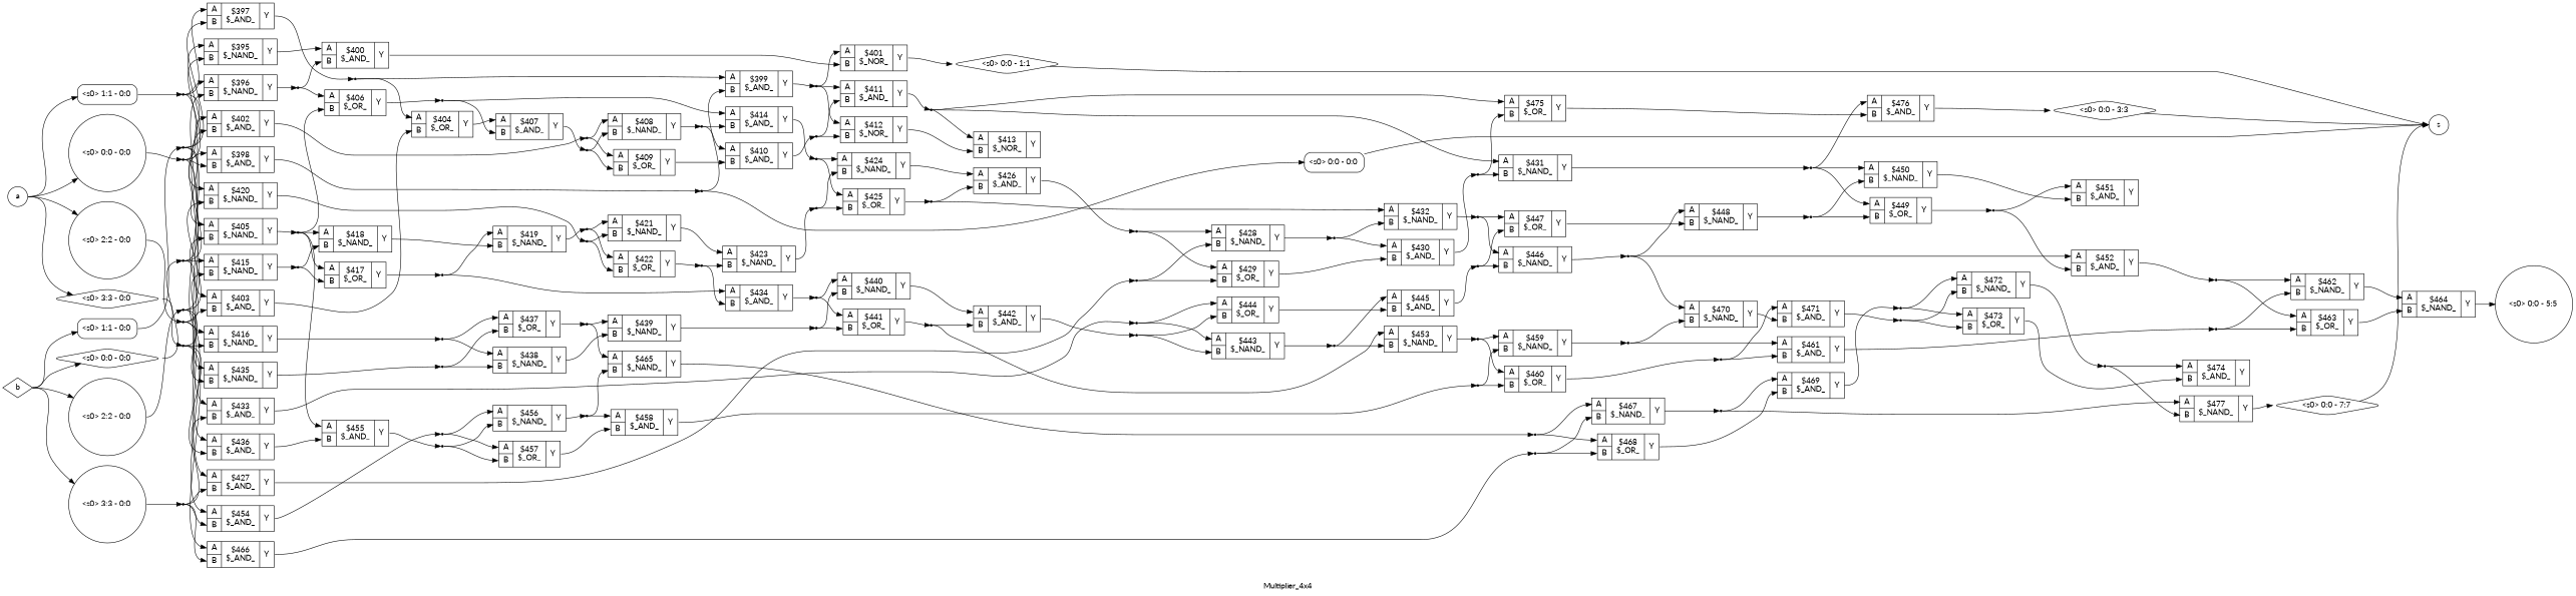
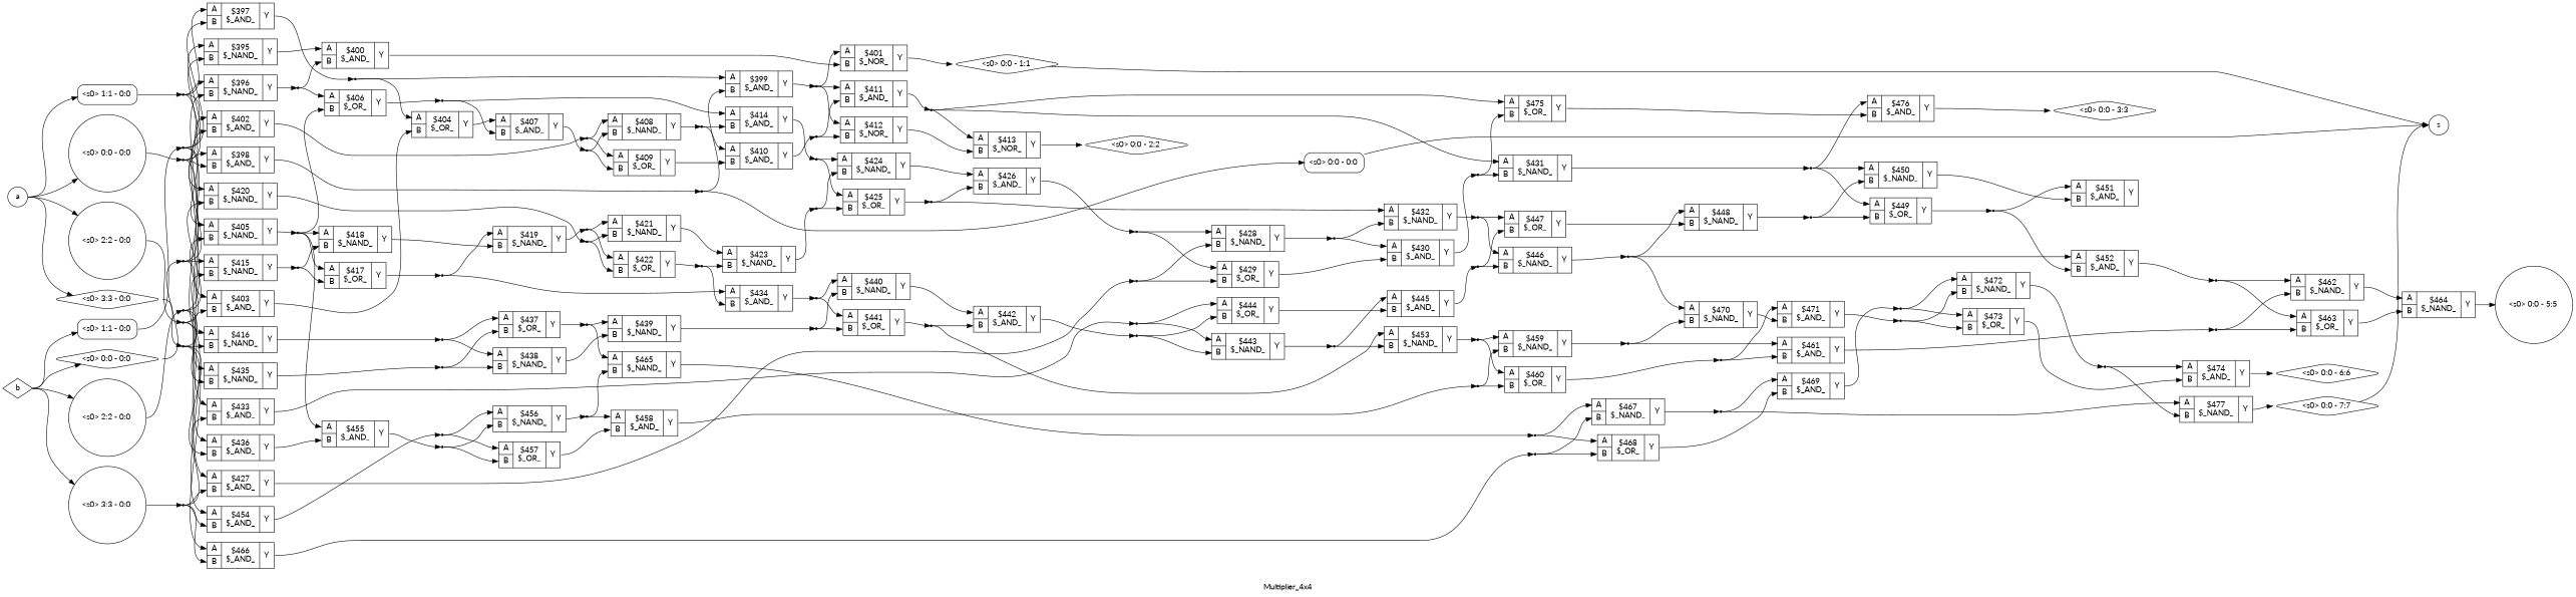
  digraph {
    fontname=Lato
    label=Multiplier_4x4
    rankdir=LR
    remincross=true
    node [fontname=Lato shape=record]
    edge [color=black fontcolor=black fontname=Lato headport="p155:w" tailport=e]
    n152 [color=black fontcolor=black label=a shape=circle]
    x0 [color=black fontcolor=black label="<s0> 1:1 - 0:0 " shape=box style=rounded]
    x3 [color=black fontcolor=black label="<s0> 0:0 - 0:0 " shape=circle style=rounded]
    x5 [color=black fontcolor=black label="<s0> 2:2 - 0:0 " shape=circle style=rounded]
    x8 [color=black fontcolor=black label="<s0> 3:3 - 0:0 " shape=diamond style=rounded]
    n62 [shape=point]
    n61 [shape=point]
    n63 [shape=point]
    n64 [shape=point]
    n153 [color=black fontcolor=black label=b shape=diamond]
    x1 [color=black fontcolor=black label="<s0> 0:0 - 0:0 " shape=diamond style=rounded]
    x2 [color=black fontcolor=black label="<s0> 1:1 - 0:0 " shape=box style=rounded]
    x6 [color=black fontcolor=black label="<s0> 2:2 - 0:0 " shape=circle style=rounded]
    x9 [color=black fontcolor=black label="<s0> 3:3 - 0:0 " shape=circle style=rounded]
    n65 [shape=point]
    n66 [shape=point]
    n67 [shape=point]
    n68 [shape=point]
    n154 [color=black fontcolor=black label=s shape=circle]
    c158 [label="{{<p155> A|<p156> B}|$395\n$_NAND_|{<p157> Y}}"]
    c163 [label="{{<p155> A|<p156> B}|$400\n$_AND_|{<p157> Y}}"]
    c164 [label="{{<p155> A|<p156> B}|$401\n$_NOR_|{<p157> Y}}"]
    c159 [label="{{<p155> A|<p156> B}|$396\n$_NAND_|{<p157> Y}}"]
    n70 [shape=point]
    c169 [label="{{<p155> A|<p156> B}|$406\n$_OR_|{<p157> Y}}"]
    c160 [label="{{<p155> A|<p156> B}|$397\n$_AND_|{<p157> Y}}"]
    n71 [shape=point]
    c162 [label="{{<p155> A|<p156> B}|$399\n$_AND_|{<p157> Y}}"]
    c167 [label="{{<p155> A|<p156> B}|$404\n$_OR_|{<p157> Y}}"]
    c161 [label="{{<p155> A|<p156> B}|$398\n$_AND_|{<p157> Y}}"]
    n144 [shape=point]
    x15 [color=black fontcolor=black label="<s0> 0:0 - 0:0 " shape=box style=rounded]
    n72 [shape=point]
    c174 [label="{{<p155> A|<p156> B}|$411\n$_AND_|{<p157> Y}}"]
    c175 [label="{{<p155> A|<p156> B}|$412\n$_NOR_|{<p157> Y}}"]
    x4 [color=black fontcolor=black label="<s0> 0:0 - 1:1 " shape=diamond style=rounded]
    c165 [label="{{<p155> A|<p156> B}|$402\n$_AND_|{<p157> Y}}"]
    n74 [shape=point]
    c171 [label="{{<p155> A|<p156> B}|$408\n$_NAND_|{<p157> Y}}"]
    c172 [label="{{<p155> A|<p156> B}|$409\n$_OR_|{<p157> Y}}"]
    c166 [label="{{<p155> A|<p156> B}|$403\n$_AND_|{<p157> Y}}"]
    c170 [label="{{<p155> A|<p156> B}|$407\n$_AND_|{<p157> Y}}"]
    n79 [shape=point]
    c168 [label="{{<p155> A|<p156> B}|$405\n$_NAND_|{<p157> Y}}"]
    n77 [shape=point]
    c180 [label="{{<p155> A|<p156> B}|$417\n$_OR_|{<p157> Y}}"]
    c181 [label="{{<p155> A|<p156> B}|$418\n$_NAND_|{<p157> Y}}"]
    c218 [label="{{<p155> A|<p156> B}|$455\n$_AND_|{<p157> Y}}"]
    n78 [shape=point]
    c177 [label="{{<p155> A|<p156> B}|$414\n$_AND_|{<p157> Y}}"]
    n80 [shape=point]
    c173 [label="{{<p155> A|<p156> B}|$410\n$_AND_|{<p157> Y}}"]
    n82 [shape=point]
    n83 [shape=point]
    c176 [label="{{<p155> A|<p156> B}|$413\n$_NOR_|{<p157> Y}}"]
    c194 [label="{{<p155> A|<p156> B}|$431\n$_NAND_|{<p157> Y}}"]
    c238 [label="{{<p155> A|<p156> B}|$475\n$_OR_|{<p157> Y}}"]
+   x7 [color=black fontcolor=black label="<s0> 0:0 - 2:2 " shape=diamond style=rounded]
    n85 [shape=point]
    c187 [label="{{<p155> A|<p156> B}|$424\n$_NAND_|{<p157> Y}}"]
    c188 [label="{{<p155> A|<p156> B}|$425\n$_OR_|{<p157> Y}}"]
    c178 [label="{{<p155> A|<p156> B}|$415\n$_NAND_|{<p157> Y}}"]
    n86 [shape=point]
    c179 [label="{{<p155> A|<p156> B}|$416\n$_NAND_|{<p157> Y}}"]
    n87 [shape=point]
    c200 [label="{{<p155> A|<p156> B}|$437\n$_OR_|{<p157> Y}}"]
    c201 [label="{{<p155> A|<p156> B}|$438\n$_NAND_|{<p157> Y}}"]
    n88 [shape=point]
    c182 [label="{{<p155> A|<p156> B}|$419\n$_NAND_|{<p157> Y}}"]
    c197 [label="{{<p155> A|<p156> B}|$434\n$_AND_|{<p157> Y}}"]
    n90 [shape=point]
    c184 [label="{{<p155> A|<p156> B}|$421\n$_NAND_|{<p157> Y}}"]
    c185 [label="{{<p155> A|<p156> B}|$422\n$_OR_|{<p157> Y}}"]
    c183 [label="{{<p155> A|<p156> B}|$420\n$_NAND_|{<p157> Y}}"]
    n91 [shape=point]
    c186 [label="{{<p155> A|<p156> B}|$423\n$_NAND_|{<p157> Y}}"]
    n94 [shape=point]
    n93 [shape=point]
    c189 [label="{{<p155> A|<p156> B}|$426\n$_AND_|{<p157> Y}}"]
    n97 [shape=point]
    n96 [shape=point]
    c195 [label="{{<p155> A|<p156> B}|$432\n$_NAND_|{<p157> Y}}"]
    c191 [label="{{<p155> A|<p156> B}|$428\n$_NAND_|{<p157> Y}}"]
    c192 [label="{{<p155> A|<p156> B}|$429\n$_OR_|{<p157> Y}}"]
    c190 [label="{{<p155> A|<p156> B}|$427\n$_AND_|{<p157> Y}}"]
    n98 [shape=point]
    n99 [shape=point]
    c193 [label="{{<p155> A|<p156> B}|$430\n$_AND_|{<p157> Y}}"]
    n101 [shape=point]
    n102 [shape=point]
    c212 [label="{{<p155> A|<p156> B}|$449\n$_OR_|{<p157> Y}}"]
    c213 [label="{{<p155> A|<p156> B}|$450\n$_NAND_|{<p157> Y}}"]
    c239 [label="{{<p155> A|<p156> B}|$476\n$_AND_|{<p157> Y}}"]
    n103 [shape=point]
    c209 [label="{{<p155> A|<p156> B}|$446\n$_NAND_|{<p157> Y}}"]
    c210 [label="{{<p155> A|<p156> B}|$447\n$_OR_|{<p157> Y}}"]
    c196 [label="{{<p155> A|<p156> B}|$433\n$_AND_|{<p157> Y}}"]
    n104 [shape=point]
    c206 [label="{{<p155> A|<p156> B}|$443\n$_NAND_|{<p157> Y}}"]
    c207 [label="{{<p155> A|<p156> B}|$444\n$_OR_|{<p157> Y}}"]
    n105 [shape=point]
    c203 [label="{{<p155> A|<p156> B}|$440\n$_NAND_|{<p157> Y}}"]
    c204 [label="{{<p155> A|<p156> B}|$441\n$_OR_|{<p157> Y}}"]
    c198 [label="{{<p155> A|<p156> B}|$435\n$_NAND_|{<p157> Y}}"]
    n106 [shape=point]
    c199 [label="{{<p155> A|<p156> B}|$436\n$_AND_|{<p157> Y}}"]
    n125 [shape=point]
    n108 [shape=point]
    c202 [label="{{<p155> A|<p156> B}|$439\n$_NAND_|{<p157> Y}}"]
    c228 [label="{{<p155> A|<p156> B}|$465\n$_NAND_|{<p157> Y}}"]
    n110 [shape=point]
    c205 [label="{{<p155> A|<p156> B}|$442\n$_AND_|{<p157> Y}}"]
    n113 [shape=point]
    n112 [shape=point]
    c216 [label="{{<p155> A|<p156> B}|$453\n$_NAND_|{<p157> Y}}"]
    n114 [shape=point]
    c208 [label="{{<p155> A|<p156> B}|$445\n$_AND_|{<p157> Y}}"]
    n116 [shape=point]
    n117 [shape=point]
    c211 [label="{{<p155> A|<p156> B}|$448\n$_NAND_|{<p157> Y}}"]
    c215 [label="{{<p155> A|<p156> B}|$452\n$_AND_|{<p157> Y}}"]
    c233 [label="{{<p155> A|<p156> B}|$470\n$_NAND_|{<p157> Y}}"]
    n119 [shape=point]
    n120 [shape=point]
    c214 [label="{{<p155> A|<p156> B}|$451\n$_AND_|{<p157> Y}}"]
    n122 [shape=point]
    c225 [label="{{<p155> A|<p156> B}|$462\n$_NAND_|{<p157> Y}}"]
    c226 [label="{{<p155> A|<p156> B}|$463\n$_OR_|{<p157> Y}}"]
    n123 [shape=point]
    c222 [label="{{<p155> A|<p156> B}|$459\n$_NAND_|{<p157> Y}}"]
    c223 [label="{{<p155> A|<p156> B}|$460\n$_OR_|{<p157> Y}}"]
    c217 [label="{{<p155> A|<p156> B}|$454\n$_AND_|{<p157> Y}}"]
    n124 [shape=point]
    c219 [label="{{<p155> A|<p156> B}|$456\n$_NAND_|{<p157> Y}}"]
    c220 [label="{{<p155> A|<p156> B}|$457\n$_OR_|{<p157> Y}}"]
    n126 [shape=point]
    c221 [label="{{<p155> A|<p156> B}|$458\n$_AND_|{<p157> Y}}"]
    n128 [shape=point]
    n129 [shape=point]
    c224 [label="{{<p155> A|<p156> B}|$461\n$_AND_|{<p157> Y}}"]
    n130 [shape=point]
    c234 [label="{{<p155> A|<p156> B}|$471\n$_AND_|{<p157> Y}}"]
    n131 [shape=point]
    c227 [label="{{<p155> A|<p156> B}|$464\n$_NAND_|{<p157> Y}}"]
    x11 [color=black fontcolor=black label="<s0> 0:0 - 5:5 " shape=circle style=rounded]
    n134 [shape=point]
    c230 [label="{{<p155> A|<p156> B}|$467\n$_NAND_|{<p157> Y}}"]
    c231 [label="{{<p155> A|<p156> B}|$468\n$_OR_|{<p157> Y}}"]
    c229 [label="{{<p155> A|<p156> B}|$466\n$_AND_|{<p157> Y}}"]
    n135 [shape=point]
    n136 [shape=point]
    c232 [label="{{<p155> A|<p156> B}|$469\n$_AND_|{<p157> Y}}"]
    c240 [label="{{<p155> A|<p156> B}|$477\n$_NAND_|{<p157> Y}}"]
    n138 [shape=point]
    c235 [label="{{<p155> A|<p156> B}|$472\n$_NAND_|{<p157> Y}}"]
    c236 [label="{{<p155> A|<p156> B}|$473\n$_OR_|{<p157> Y}}"]
    n140 [shape=point]
    n141 [shape=point]
    c237 [label="{{<p155> A|<p156> B}|$474\n$_AND_|{<p157> Y}}"]
+   x12 [color=black fontcolor=black label="<s0> 0:0 - 6:6 " shape=diamond style=rounded]
    x13 [color=black fontcolor=black label="<s0> 0:0 - 3:3 " shape=diamond style=rounded]
    x14 [color=black fontcolor=black label="<s0> 0:0 - 7:7 " shape=diamond style=rounded]
    n152 -> x0 [headport="s0:w"]
    n152 -> x3 [headport="s0:w"]
    n152 -> x5 [headport="s0:w"]
    n152 -> x8 [headport="s0:w"]
    x0 -> n62 [headport=w]
    x3 -> n61 [headport=w]
    x5 -> n63 [headport=w]
    x8 -> n64 [headport=w]
    n62 -> c159
    n62 -> c160
    n62 -> c183
    n62 -> c196
    n61 -> c158 [headport="p156:w"]
    n61 -> c161 [headport="p156:w"]
    n61 -> c165
    n61 -> c190
    n63 -> c166 [headport="p156:w"]
    n63 -> c168 [headport="p156:w"]
    n63 -> c198
    n63 -> c217
    n64 -> c178 [headport="p156:w"]
    n64 -> c179 [headport="p156:w"]
    n64 -> c199 [headport="p156:w"]
    n64 -> c229
    n153 -> x1 [headport="s0:w"]
    n153 -> x2 [headport="s0:w"]
    n153 -> x6 [headport="s0:w"]
    n153 -> x9 [headport="s0:w"]
    x1 -> n65 [headport=w]
    x2 -> n66 [headport=w]
    x6 -> n67 [headport=w]
    x9 -> n68 [headport=w]
    n65 -> c159 [headport="p156:w"]
    n65 -> c161
    n65 -> c166
    n65 -> c178
    n66 -> c158
    n66 -> c160 [headport="p156:w"]
    n66 -> c168
    n66 -> c179
    n67 -> c165 [headport="p156:w"]
    n67 -> c183 [headport="p156:w"]
    n67 -> c198 [headport="p156:w"]
    n67 -> c199
    n68 -> c190 [headport="p156:w"]
    n68 -> c196 [headport="p156:w"]
    n68 -> c217 [headport="p156:w"]
    n68 -> c229 [headport="p156:w"]
    c158 -> c163 [tailport="p157:e"]
    c163 -> c164 [headport="p156:w" tailport="p157:e"]
    c164 -> x4 [headport=w tailport="p157:e"]
    c159 -> n70 [headport=w tailport="p157:e"]
    n70 -> c163 [headport="p156:w"]
    n70 -> c169
    c169 -> n78 [headport=w tailport="p157:e"]
    c160 -> n71 [headport=w tailport="p157:e"]
    n71 -> c162
    n71 -> c167
    c162 -> n72 [headport=w tailport="p157:e"]
    c167 -> c170 [tailport="p157:e"]
    c161 -> n144 [headport=w tailport="p157:e"]
    n144 -> c162 [headport="p156:w"]
    n144 -> x15 [headport=w]
    x15 -> n154 [headport=w tailport="s0:e"]
    n72 -> c164
    n72 -> c174
    n72 -> c175
    c174 -> n83 [headport=w tailport="p157:e"]
    c175 -> c176 [headport="p156:w" tailport="p157:e"]
    x4 -> n154 [headport=w tailport="s0:e"]
    c165 -> n74 [headport=w tailport="p157:e"]
    n74 -> c171
    n74 -> c172
    c171 -> n80 [headport=w tailport="p157:e"]
    c172 -> c173 [headport="p156:w" tailport="p157:e"]
    c166 -> c167 [headport="p156:w" tailport="p157:e"]
    c170 -> n79 [headport=w tailport="p157:e"]
    n79 -> c171 [headport="p156:w"]
    n79 -> c172 [headport="p156:w"]
    c168 -> n77 [headport=w tailport="p157:e"]
    n77 -> c169 [headport="p156:w"]
    n77 -> c180
    n77 -> c181
    n77 -> c218
    c180 -> n88 [headport=w tailport="p157:e"]
    c181 -> c182 [headport="p156:w" tailport="p157:e"]
    c218 -> n125 [headport=w tailport="p157:e"]
    n78 -> c170 [headport="p156:w"]
    n78 -> c177
    c177 -> n85 [headport=w tailport="p157:e"]
    n80 -> c177 [headport="p156:w"]
    n80 -> c173
    c173 -> n82 [headport=w tailport="p157:e"]
    n82 -> c174 [headport="p156:w"]
    n82 -> c175 [headport="p156:w"]
    n83 -> c176
    n83 -> c194
    n83 -> c238
+   c176 -> x7 [headport=w tailport="p157:e"]
    c194 -> n102 [headport=w tailport="p157:e"]
    c238 -> c239 [headport="p156:w" tailport="p157:e"]
    n85 -> c187
    n85 -> c188
    c187 -> c189 [tailport="p157:e"]
    c188 -> n96 [headport=w tailport="p157:e"]
    c178 -> n86 [headport=w tailport="p157:e"]
    n86 -> c180 [headport="p156:w"]
    n86 -> c181 [headport="p156:w"]
    c179 -> n87 [headport=w tailport="p157:e"]
    n87 -> c200
    n87 -> c201
    c200 -> n108 [headport=w tailport="p157:e"]
    c201 -> c202 [headport="p156:w" tailport="p157:e"]
    n88 -> c182
    n88 -> c197
    c182 -> n90 [headport=w tailport="p157:e"]
    c197 -> n105 [headport=w tailport="p157:e"]
    n90 -> c184
    n90 -> c185
    c184 -> c186 [tailport="p157:e"]
    c185 -> n93 [headport=w tailport="p157:e"]
    c183 -> n91 [headport=w tailport="p157:e"]
    n91 -> c184 [headport="p156:w"]
    n91 -> c185 [headport="p156:w"]
    c186 -> n94 [headport=w tailport="p157:e"]
    n94 -> c187 [headport="p156:w"]
    n94 -> c188 [headport="p156:w"]
    n93 -> c197 [headport="p156:w"]
    n93 -> c186 [headport="p156:w"]
    c189 -> n97 [headport=w tailport="p157:e"]
    n97 -> c191
    n97 -> c192
    n96 -> c189 [headport="p156:w"]
    n96 -> c195
    c195 -> n103 [headport=w tailport="p157:e"]
    c191 -> n99 [headport=w tailport="p157:e"]
    c192 -> c193 [headport="p156:w" tailport="p157:e"]
    c190 -> n98 [headport=w tailport="p157:e"]
    n98 -> c191 [headport="p156:w"]
    n98 -> c192 [headport="p156:w"]
    n99 -> c195 [headport="p156:w"]
    n99 -> c193
    c193 -> n101 [headport=w tailport="p157:e"]
    n101 -> c194 [headport="p156:w"]
    n101 -> c238 [headport="p156:w"]
    n102 -> c212
    n102 -> c213
    n102 -> c239
    c212 -> n120 [headport=w tailport="p157:e"]
    c213 -> c214 [headport="p156:w" tailport="p157:e"]
    c239 -> x13 [headport=w tailport="p157:e"]
    n103 -> c209
    n103 -> c210
    c209 -> n117 [headport=w tailport="p157:e"]
    c210 -> c211 [headport="p156:w" tailport="p157:e"]
    c196 -> n104 [headport=w tailport="p157:e"]
    n104 -> c206
    n104 -> c207
    c206 -> n114 [headport=w tailport="p157:e"]
    c207 -> c208 [headport="p156:w" tailport="p157:e"]
    n105 -> c203
    n105 -> c204
    c203 -> c205 [tailport="p157:e"]
    c204 -> n112 [headport=w tailport="p157:e"]
    c198 -> n106 [headport=w tailport="p157:e"]
    n106 -> c200 [headport="p156:w"]
    n106 -> c201 [headport="p156:w"]
    c199 -> c218 [headport="p156:w" tailport="p157:e"]
    n125 -> c219 [headport="p156:w"]
    n125 -> c220 [headport="p156:w"]
    n108 -> c202
    n108 -> c228
    c202 -> n110 [headport=w tailport="p157:e"]
    c228 -> n134 [headport=w tailport="p157:e"]
    n110 -> c203 [headport="p156:w"]
    n110 -> c204 [headport="p156:w"]
    c205 -> n113 [headport=w tailport="p157:e"]
    n113 -> c206 [headport="p156:w"]
    n113 -> c207 [headport="p156:w"]
    n112 -> c205 [headport="p156:w"]
    n112 -> c216
    c216 -> n123 [headport=w tailport="p157:e"]
    n114 -> c216 [headport="p156:w"]
    n114 -> c208
    c208 -> n116 [headport=w tailport="p157:e"]
    n116 -> c209 [headport="p156:w"]
    n116 -> c210 [headport="p156:w"]
    n117 -> c211
    n117 -> c215
    n117 -> c233
    c211 -> n119 [headport=w tailport="p157:e"]
    c215 -> n122 [headport=w tailport="p157:e"]
    c233 -> c234 [headport="p156:w" tailport="p157:e"]
    n119 -> c212 [headport="p156:w"]
    n119 -> c213 [headport="p156:w"]
    n120 -> c215 [headport="p156:w"]
    n120 -> c214
    n122 -> c225
    n122 -> c226
    c225 -> c227 [tailport="p157:e"]
    c226 -> c227 [headport="p156:w" tailport="p157:e"]
    n123 -> c222
    n123 -> c223
    c222 -> n129 [headport=w tailport="p157:e"]
    c223 -> n130 [headport=w tailport="p157:e"]
    c217 -> n124 [headport=w tailport="p157:e"]
    n124 -> c219
    n124 -> c220
    c219 -> n126 [headport=w tailport="p157:e"]
    c220 -> c221 [headport="p156:w" tailport="p157:e"]
    n126 -> c228 [headport="p156:w"]
    n126 -> c221
    c221 -> n128 [headport=w tailport="p157:e"]
    n128 -> c222 [headport="p156:w"]
    n128 -> c223 [headport="p156:w"]
    n129 -> c233 [headport="p156:w"]
    n129 -> c224
    c224 -> n131 [headport=w tailport="p157:e"]
    n130 -> c224 [headport="p156:w"]
    n130 -> c234
    c234 -> n140 [headport=w tailport="p157:e"]
    n131 -> c225 [headport="p156:w"]
    n131 -> c226 [headport="p156:w"]
    c227 -> x11 [headport=w tailport="p157:e"]
    n134 -> c230
    n134 -> c231
    c230 -> n136 [headport=w tailport="p157:e"]
    c231 -> c232 [headport="p156:w" tailport="p157:e"]
    c229 -> n135 [headport=w tailport="p157:e"]
    n135 -> c230 [headport="p156:w"]
    n135 -> c231 [headport="p156:w"]
    n136 -> c232
    n136 -> c240
    c232 -> n138 [headport=w tailport="p157:e"]
    c240 -> x14 [headport=w tailport="p157:e"]
    n138 -> c235
    n138 -> c236
    c235 -> n141 [headport=w tailport="p157:e"]
    c236 -> c237 [headport="p156:w" tailport="p157:e"]
    n140 -> c235 [headport="p156:w"]
    n140 -> c236 [headport="p156:w"]
    n141 -> c240 [headport="p156:w"]
    n141 -> c237
-   x13 -> n154 [headport=w tailport="s0:e"]
+   c237 -> x12 [headport=w tailport="p157:e"]
    x14 -> n154 [headport=w tailport="s0:e"]
  }
